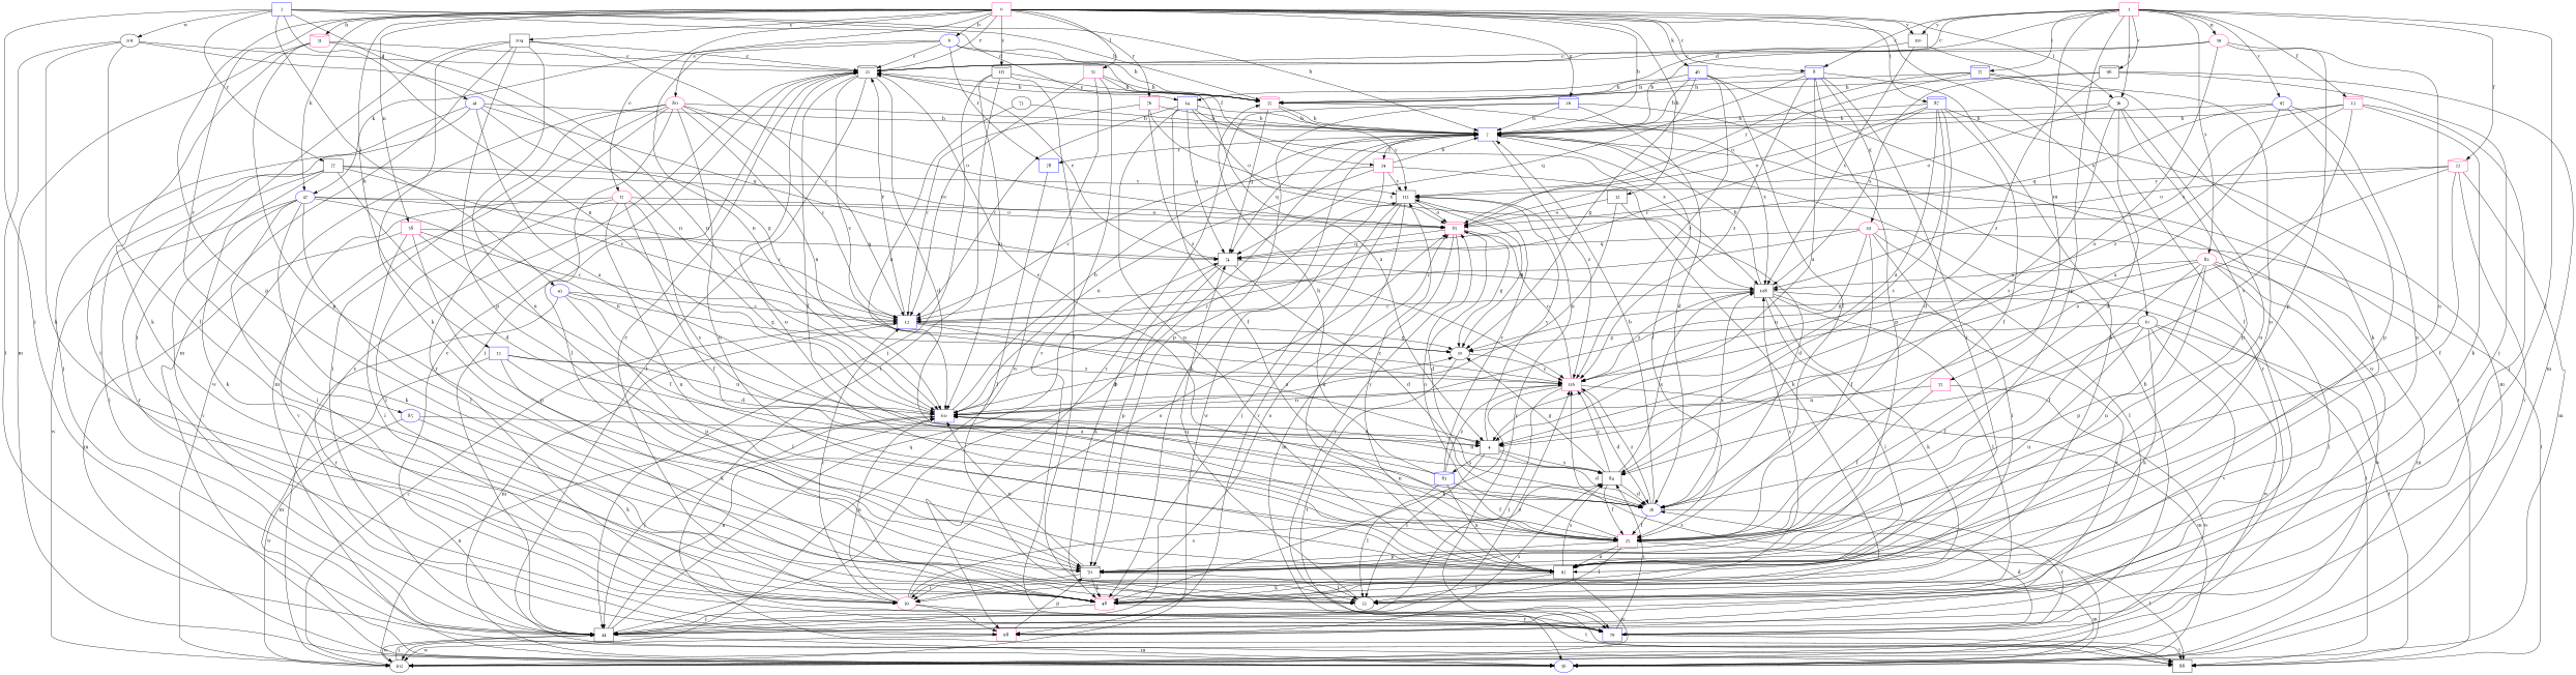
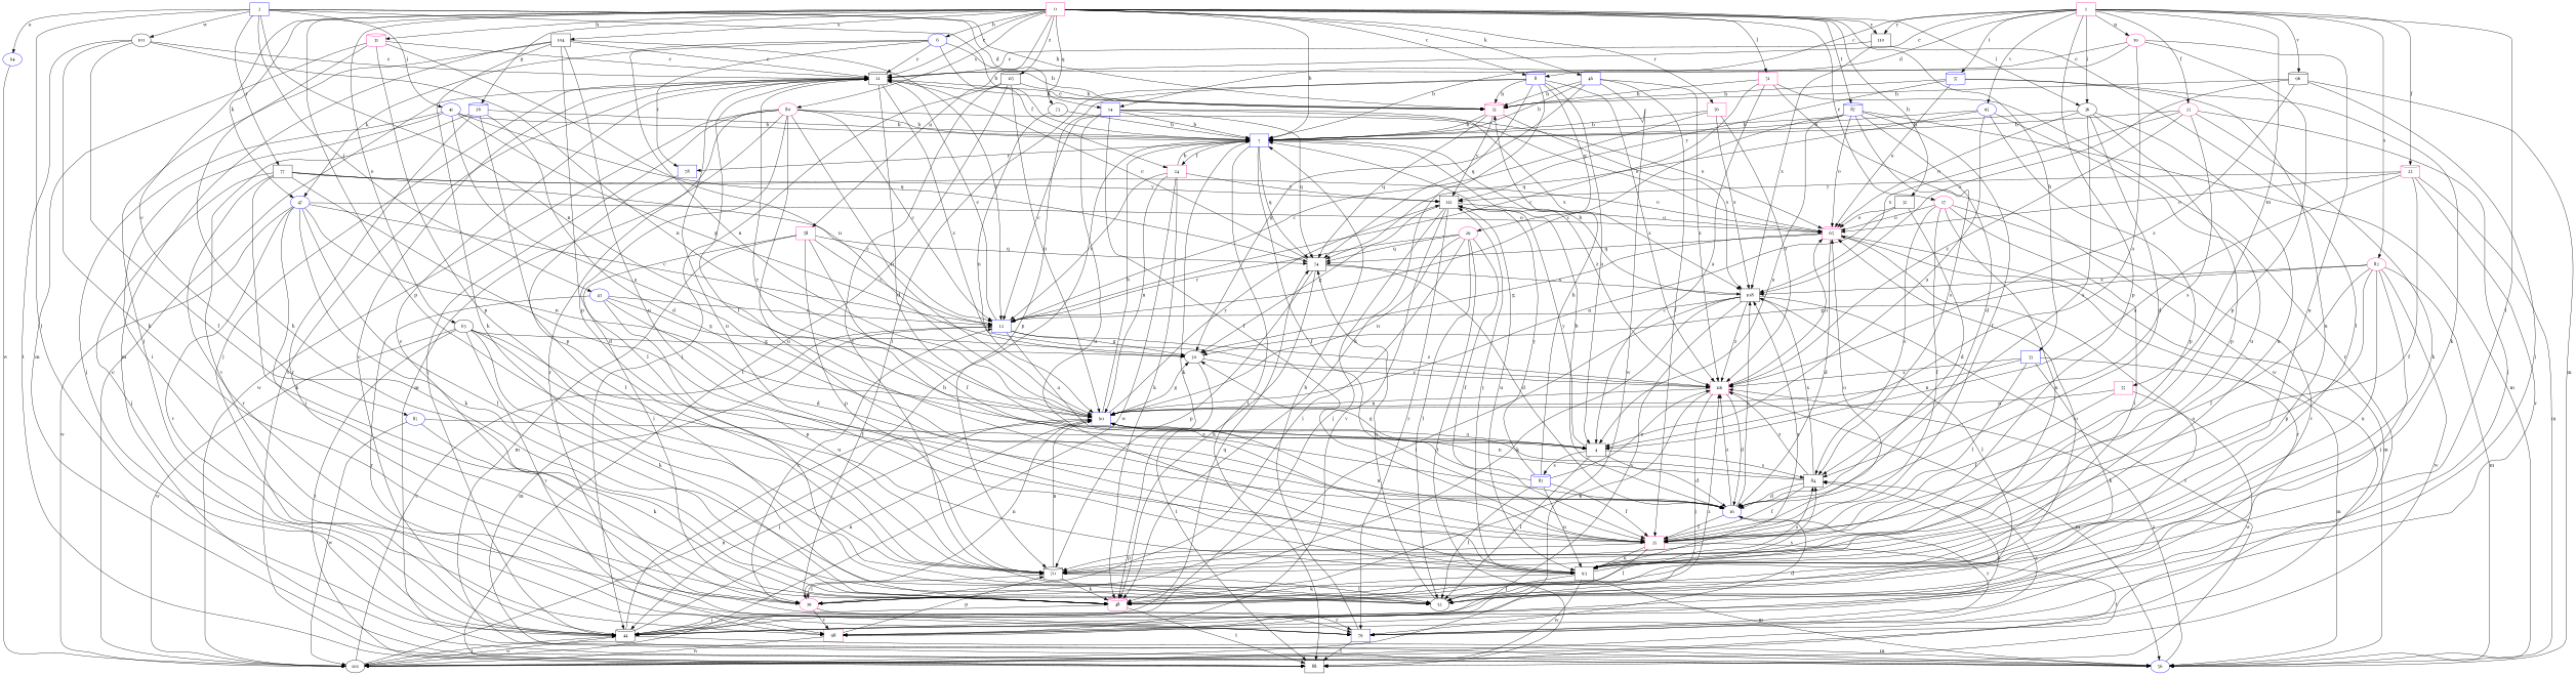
  strict digraph {
    fontname="Playfair Display"
    node [color=blue fontname="Playfair Display" shape=box]
    edge [fontname="Playfair Display"]
    0 [color=deeppink]
    6 [shape=ellipse]
    7
    8 [shape=cylinder]
    17 [color=deeppink shape=ellipse]
    21 [color=black shape=cylinder]
    26 [shape=cylinder]
    31 [color=deeppink shape=cylinder]
    32 [color=black]
    33
    36 [color=black shape=ellipse]
    46
    47 [shape=ellipse]
    51 [color=deeppink]
    58 [color=deeppink]
    63 [color=black shape=ellipse]
    70 [color=black shape=cylinder]
    73 [color=black shape=ellipse]
    76 [color=deeppink]
    80 [color=deeppink shape=ellipse]
    85 [shape=ellipse]
    87 [shape=cylinder]
    104 [color=black]
    110 [color=black]
    115 [color=black shape=cylinder]
    35 [color=deeppink shape=cylinder]
    60
    24 [color=deeppink]
    78
    25 [color=deeppink]
    48 [color=deeppink shape=cylinder]
    74 [color=black]
    88 [color=black]
    116 [color=deeppink]
    4 [color=black]
    29 [color=deeppink shape=ellipse]
    39 [color=deeppink shape=ellipse]
    84 [color=black]
    65 [color=deeppink shape=cylinder]
    93 [color=black]
    98 [color=deeppink]
-   44 [color=black]
+   44 [color=black shape=cylinder]
    16 [shape=ellipse]
    79
    56 [shape=ellipse]
    30 [color=black shape=ellipse]
    102 [color=black shape=ellipse]
    52 [color=black shape=ellipse]
    12
    108 [color=black]
    1 [color=deeppink]
    14
    22 [color=deeppink shape=cylinder]
-   23 [color=deeppink shape=cylinder]
+   23 [color=deeppink shape=ellipse]
    37 [shape=cylinder]
    55 [color=deeppink]
    59 [color=deeppink shape=ellipse]
    82 [color=deeppink shape=ellipse]
    95 [shape=ellipse]
    96 [color=black shape=cylinder]
    112 [color=black]
    2
    41 [shape=ellipse]
    43 [shape=ellipse]
+   64 [shape=ellipse]
    77 [color=black]
    101 [color=black shape=ellipse]
    83 [shape=cylinder]
    0 -> 6 [label=b]
    0 -> 7 [label=b]
    0 -> 8 [label=c]
    0 -> 17 [label=e]
    0 -> 21 [label=e]
    0 -> 26 [label=g]
    0 -> 31 [label=h]
    0 -> 32 [label=h]
    0 -> 33 [label=h]
    0 -> 36 [label=i]
    0 -> 46 [label=k]
    0 -> 47 [label=k]
    0 -> 51 [label=l]
    0 -> 58 [label=n]
    0 -> 63 [label=o]
    0 -> 70 [label=p]
+   0 -> 73 [label=q]
    0 -> 76 [label=r]
    0 -> 80 [label=s]
    0 -> 85 [label=e]
    0 -> 87 [label=t]
    0 -> 104 [label=x]
    0 -> 110 [label=y]
    0 -> 115 [label=z]
    6 -> 21 [label=e]
    6 -> 47 [label=k]
    6 -> 35 [label=h]
    6 -> 60 [label=n]
    6 -> 24 [label=f]
    6 -> 78 [label=r]
    7 -> 24 [label=f]
    7 -> 78 [label=r]
    7 -> 25 [label=f]
    7 -> 48 [label=k]
    7 -> 74 [label=q]
    7 -> 88 [label=t]
    7 -> 116 [label=z]
    8 -> 70 [label=p]
    8 -> 35 [label=h]
    8 -> 48 [label=k]
    8 -> 74 [label=q]
    8 -> 116 [label=z]
    8 -> 4 [label=a]
    8 -> 29 [label=g]
    8 -> 39 [label=i]
    17 -> 25 [label=f]
    17 -> 39 [label=i]
    17 -> 84 [label=s]
    17 -> 65 [label=o]
    17 -> 93 [label=u]
    17 -> 98 [label=v]
    21 -> 35 [label=h]
    21 -> 25 [label=f]
    21 -> 88 [label=t]
    21 -> 116 [label=z]
    21 -> 93 [label=u]
    21 -> 44 [label=j]
    21 -> 16 [label=d]
    26 -> 7 [label=b]
    26 -> 70 [label=p]
    26 -> 98 [label=v]
    26 -> 16 [label=d]
    26 -> 79 [label=r]
    31 -> 21 [label=e]
    31 -> 70 [label=p]
    31 -> 60 [label=n]
    31 -> 48 [label=k]
    31 -> 56 [label=m]
    32 -> 60 [label=n]
    32 -> 65 [label=o]
    32 -> 16 [label=d]
    33 -> 60 [label=n]
    33 -> 25 [label=l]
    33 -> 48 [label=k]
    33 -> 116 [label=z]
    33 -> 56 [label=m]
    36 -> 7 [label=b]
    36 -> 70 [label=p]
    36 -> 84 [label=s]
    36 -> 65 [label=o]
    36 -> 93 [label=u]
    36 -> 16 [label=d]
    46 -> 7 [label=b]
    46 -> 35 [label=h]
    46 -> 25 [label=f]
    46 -> 116 [label=z]
    46 -> 30 [label=g]
    46 -> 102 [label=w]
    47 -> 60 [label=n]
    47 -> 48 [label=k]
    47 -> 39 [label=i]
    47 -> 65 [label=o]
    47 -> 98 [label=v]
    47 -> 102 [label=w]
    47 -> 52 [label=l]
    47 -> 12 [label=c]
    51 -> 35 [label=h]
    51 -> 4 [label=a]
    51 -> 79 [label=r]
    51 -> 102 [label=w]
    51 -> 12 [label=c]
    58 -> 70 [label=p]
    58 -> 25 [label=f]
    58 -> 74 [label=q]
    58 -> 39 [label=i]
    58 -> 56 [label=m]
    58 -> 12 [label=c]
    63 -> 25 [label=f]
    63 -> 48 [label=k]
    63 -> 88 [label=t]
    63 -> 93 [label=u]
    63 -> 98 [label=v]
    63 -> 30 [label=g]
    63 -> 102 [label=w]
    70 -> 60 [label=n]
    70 -> 48 [label=k]
    70 -> 39 [label=i]
    70 -> 52 [label=l]
    73 -> 7 [label=b]
    73 -> 60 [label=n]
    76 -> 7 [label=b]
    76 -> 116 [label=z]
    76 -> 12 [label=c]
    76 -> 108 [label=x]
    80 -> 7 [label=b]
    80 -> 60 [label=n]
    80 -> 65 [label=o]
    80 -> 93 [label=u]
    80 -> 44 [label=j]
    80 -> 79 [label=r]
    80 -> 56 [label=m]
    80 -> 102 [label=w]
    80 -> 52 [label=l]
    80 -> 12 [label=c]
    85 -> 48 [label=k]
    85 -> 4 [label=a]
    85 -> 102 [label=w]
    87 -> 7 [label=b]
    87 -> 25 [label=f]
    87 -> 4 [label=a]
    87 -> 84 [label=s]
    87 -> 65 [label=o]
    87 -> 16 [label=d]
    87 -> 56 [label=m]
    87 -> 12 [label=c]
    104 -> 21 [label=e]
    104 -> 70 [label=p]
    104 -> 48 [label=k]
    104 -> 93 [label=u]
    104 -> 44 [label=j]
    104 -> 56 [label=m]
    104 -> 12 [label=c]
    110 -> 21 [label=e]
    110 -> 52 [label=l]
    110 -> 108 [label=x]
    115 -> 35 [label=h]
    115 -> 60 [label=n]
    115 -> 88 [label=t]
    115 -> 44 [label=j]
    115 -> 52 [label=l]
    35 -> 7 [label=b]
    35 -> 21 [label=e]
    35 -> 74 [label=q]
    35 -> 108 [label=x]
    35 -> 112 [label=y]
    60 -> 7 [label=b]
    60 -> 4 [label=a]
    60 -> 44 [label=j]
    60 -> 30 [label=g]
    60 -> 112 [label=y]
    24 -> 7 [label=b]
    24 -> 60 [label=n]
    24 -> 48 [label=k]
    24 -> 102 [label=w]
    24 -> 12 [label=c]
    24 -> 112 [label=y]
    78 -> 52 [label=l]
    25 -> 70 [label=p]
    25 -> 60 [label=n]
    25 -> 88 [label=t]
    25 -> 65 [label=o]
    25 -> 93 [label=u]
    25 -> 52 [label=l]
    48 -> 88 [label=t]
    48 -> 65 [label=o]
    48 -> 44 [label=j]
    74 -> 21 [label=e]
    74 -> 70 [label=p]
    74 -> 48 [label=k]
    74 -> 16 [label=d]
    74 -> 108 [label=x]
    116 -> 60 [label=n]
    116 -> 48 [label=k]
    116 -> 65 [label=o]
    116 -> 44 [label=j]
    116 -> 16 [label=d]
    116 -> 56 [label=m]
    4 -> 84 [label=s]
    4 -> 16 [label=d]
    4 -> 52 [label=l]
    4 -> 112 [label=y]
    4 -> 83 [label=s]
    29 -> 60 [label=n]
    29 -> 25 [label=f]
    29 -> 74 [label=q]
    29 -> 88 [label=t]
    29 -> 39 [label=i]
    29 -> 52 [label=l]
    29 -> 12 [label=c]
    39 -> 21 [label=e]
    39 -> 60 [label=n]
    39 -> 84 [label=s]
    39 -> 65 [label=o]
    39 -> 98 [label=v]
    39 -> 79 [label=r]
    39 -> 12 [label=c]
    84 -> 60 [label=n]
    84 -> 25 [label=f]
    84 -> 116 [label=z]
    84 -> 16 [label=d]
    84 -> 30 [label=g]
    84 -> 108 [label=x]
    65 -> 74 [label=q]
    65 -> 16 [label=d]
    65 -> 79 [label=r]
    65 -> 56 [label=m]
    65 -> 30 [label=g]
    93 -> 48 [label=k]
    93 -> 84 [label=s]
    93 -> 56 [label=m]
    93 -> 102 [label=w]
    93 -> 52 [label=l]
    93 -> 108 [label=x]
    93 -> 112 [label=y]
    98 -> 70 [label=p]
    98 -> 84 [label=s]
    98 -> 102 [label=w]
    44 -> 7 [label=b]
    44 -> 21 [label=e]
    44 -> 60 [label=n]
    44 -> 74 [label=q]
    44 -> 116 [label=z]
    44 -> 56 [label=m]
    44 -> 102 [label=w]
    16 -> 7 [label=b]
    16 -> 25 [label=f]
    16 -> 116 [label=z]
    16 -> 79 [label=r]
    16 -> 108 [label=x]
    79 -> 7 [label=b]
    79 -> 88 [label=t]
    79 -> 84 [label=s]
    79 -> 16 [label=d]
    56 -> 116 [label=z]
    30 -> 88 [label=t]
    30 -> 116 [label=z]
    102 -> 21 [label=e]
    102 -> 60 [label=n]
    102 -> 44 [label=j]
    102 -> 12 [label=c]
    52 -> 74 [label=q]
    12 -> 21 [label=e]
    12 -> 116 [label=z]
    12 -> 4 [label=a]
    12 -> 56 [label=m]
    12 -> 30 [label=g]
    108 -> 7 [label=b]
    108 -> 48 [label=k]
    108 -> 88 [label=t]
    108 -> 116 [label=z]
    108 -> 39 [label=i]
    108 -> 98 [label=v]
    108 -> 52 [label=l]
    108 -> 12 [label=c]
    1 -> 8 [label=c]
    1 -> 21 [label=e]
    1 -> 36 [label=i]
    1 -> 70 [label=p]
    1 -> 110 [label=y]
    1 -> 52 [label=l]
    1 -> 14 [label=d]
    1 -> 22 [label=f]
    1 -> 23 [label=f]
    1 -> 37 [label=i]
    1 -> 55 [label=m]
    1 -> 59 [label=n]
    1 -> 82 [label=s]
    1 -> 95 [label=v]
    1 -> 96 [label=v]
    14 -> 7 [label=b]
    14 -> 25 [label=f]
    14 -> 74 [label=q]
    14 -> 65 [label=o]
    14 -> 93 [label=u]
    14 -> 12 [label=c]
    14 -> 108 [label=x]
    22 -> 25 [label=f]
    22 -> 4 [label=a]
    22 -> 65 [label=o]
    22 -> 98 [label=v]
    22 -> 56 [label=m]
    22 -> 112 [label=y]
    23 -> 7 [label=b]
    23 -> 48 [label=k]
    23 -> 116 [label=z]
    23 -> 84 [label=s]
    23 -> 44 [label=j]
    23 -> 108 [label=x]
    37 -> 35 [label=h]
    37 -> 48 [label=k]
    37 -> 65 [label=o]
    37 -> 93 [label=u]
    37 -> 112 [label=y]
    55 -> 60 [label=n]
    55 -> 25 [label=f]
    55 -> 102 [label=w]
    59 -> 7 [label=b]
    59 -> 21 [label=e]
    59 -> 70 [label=p]
    59 -> 4 [label=a]
    59 -> 93 [label=u]
    82 -> 70 [label=p]
    82 -> 25 [label=f]
    82 -> 93 [label=u]
    82 -> 44 [label=j]
    82 -> 56 [label=m]
    82 -> 30 [label=g]
    82 -> 102 [label=w]
    82 -> 108 [label=x]
    95 -> 7 [label=b]
    95 -> 70 [label=p]
    95 -> 74 [label=q]
    95 -> 4 [label=a]
    95 -> 93 [label=u]
    96 -> 35 [label=h]
    96 -> 116 [label=z]
    96 -> 44 [label=j]
    96 -> 56 [label=m]
    96 -> 108 [label=x]
    112 -> 65 [label=o]
    112 -> 93 [label=u]
    112 -> 98 [label=v]
    112 -> 44 [label=j]
    112 -> 79 [label=r]
    112 -> 30 [label=g]
    2 -> 7 [label=b]
    2 -> 35 [label=h]
    2 -> 60 [label=n]
    2 -> 44 [label=j]
    2 -> 14 [label=d]
    2 -> 41 [label=j]
    2 -> 43 [label=j]
+   2 -> 64 [label=o]
    2 -> 77 [label=r]
    2 -> 101 [label=w]
    41 -> 7 [label=b]
    41 -> 74 [label=q]
    41 -> 4 [label=a]
    41 -> 39 [label=i]
    41 -> 44 [label=j]
    41 -> 30 [label=g]
    43 -> 70 [label=p]
    43 -> 16 [label=d]
    43 -> 79 [label=r]
    43 -> 30 [label=g]
    43 -> 12 [label=c]
+   64 -> 102 [label=w]
    77 -> 48 [label=k]
    77 -> 65 [label=o]
    77 -> 44 [label=j]
    77 -> 16 [label=d]
    77 -> 79 [label=r]
    77 -> 12 [label=c]
    77 -> 112 [label=y]
    101 -> 21 [label=e]
    101 -> 60 [label=n]
    101 -> 48 [label=k]
    101 -> 88 [label=t]
    101 -> 52 [label=l]
    83 -> 21 [label=e]
    83 -> 35 [label=h]
    83 -> 25 [label=f]
    83 -> 116 [label=z]
    83 -> 93 [label=u]
    83 -> 52 [label=l]
    83 -> 112 [label=y]
  }
